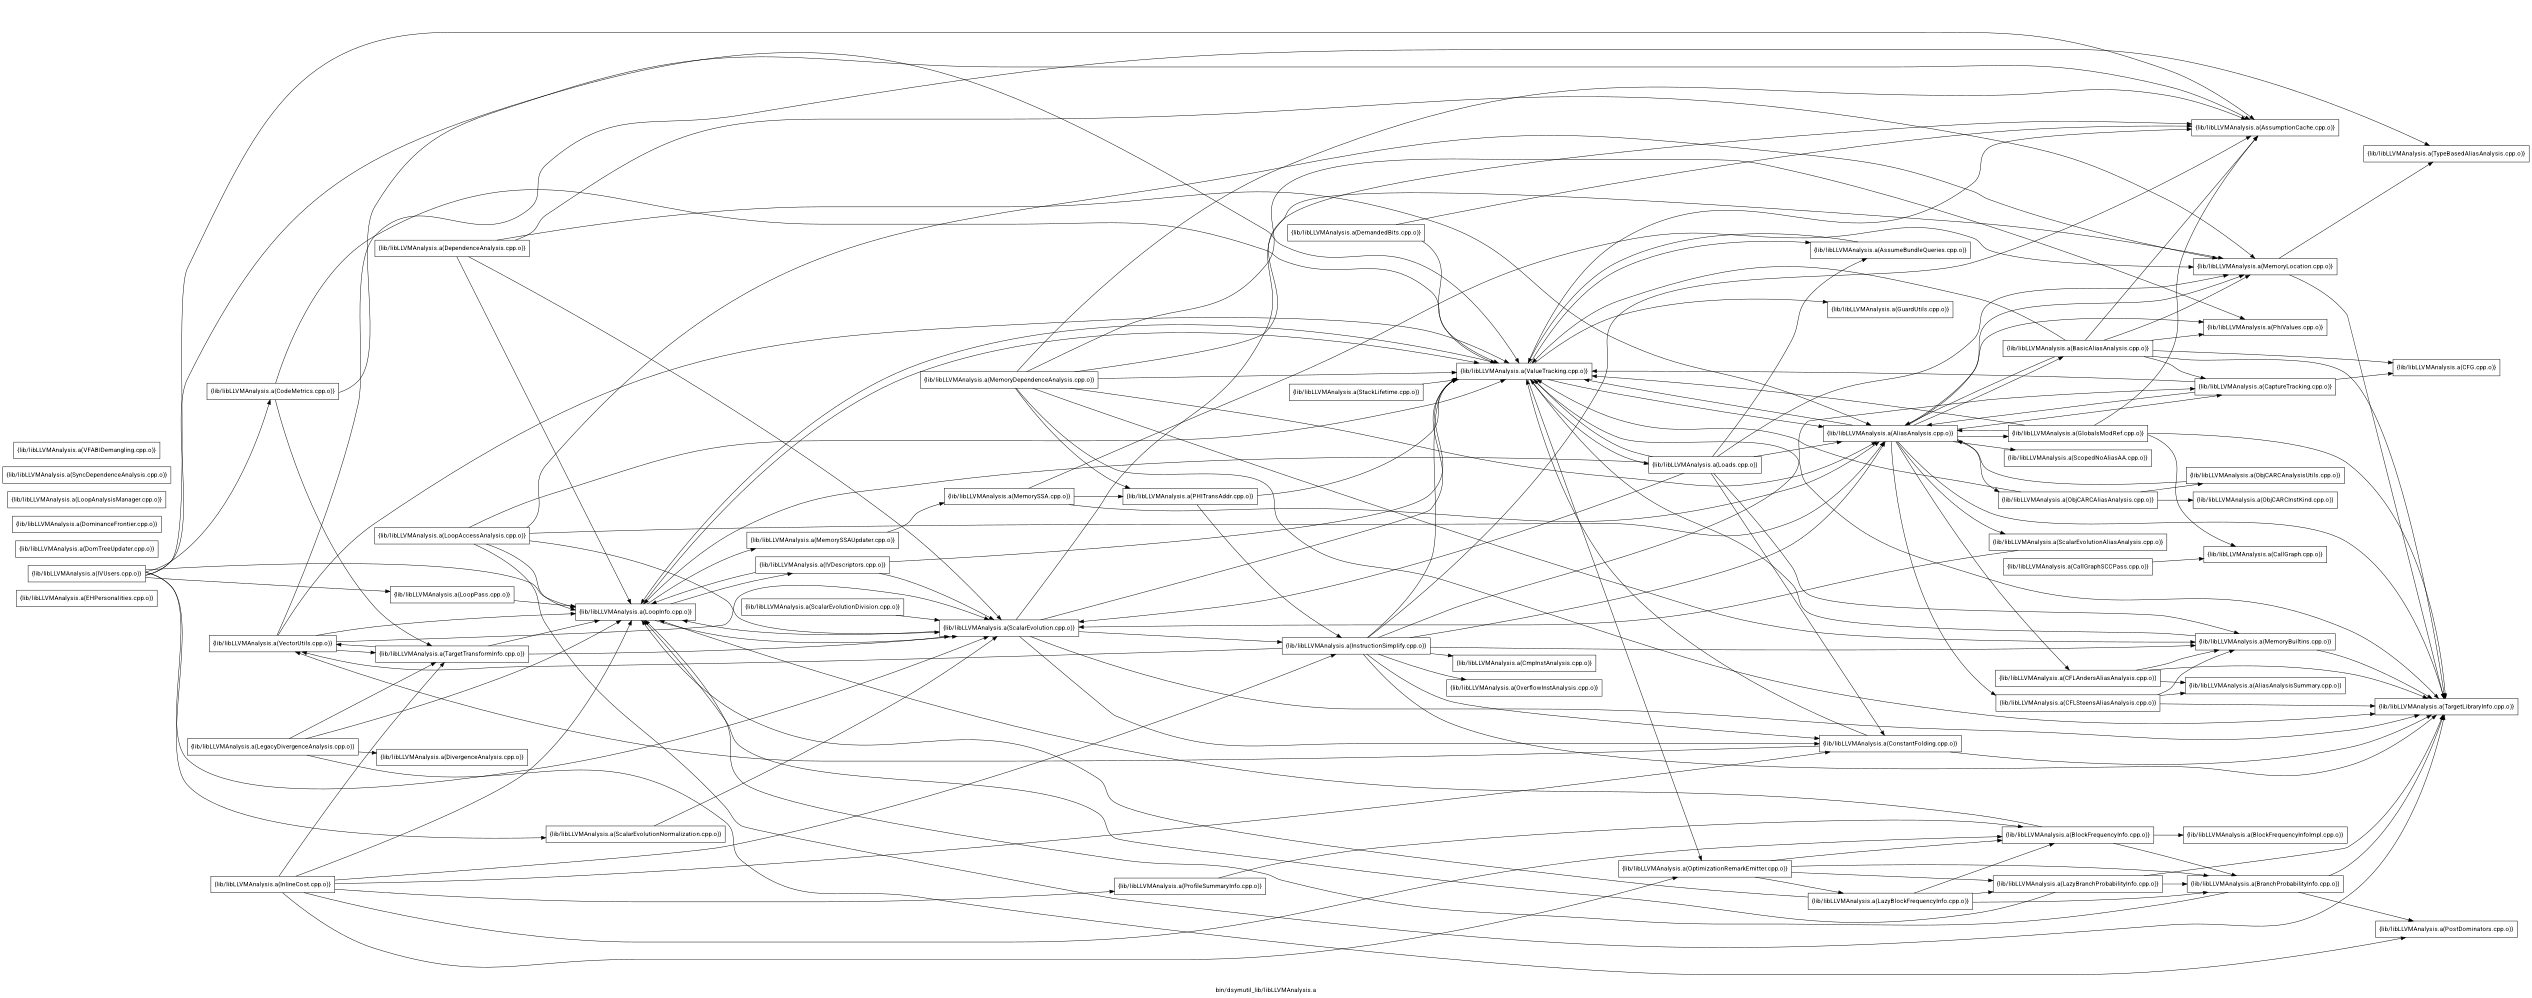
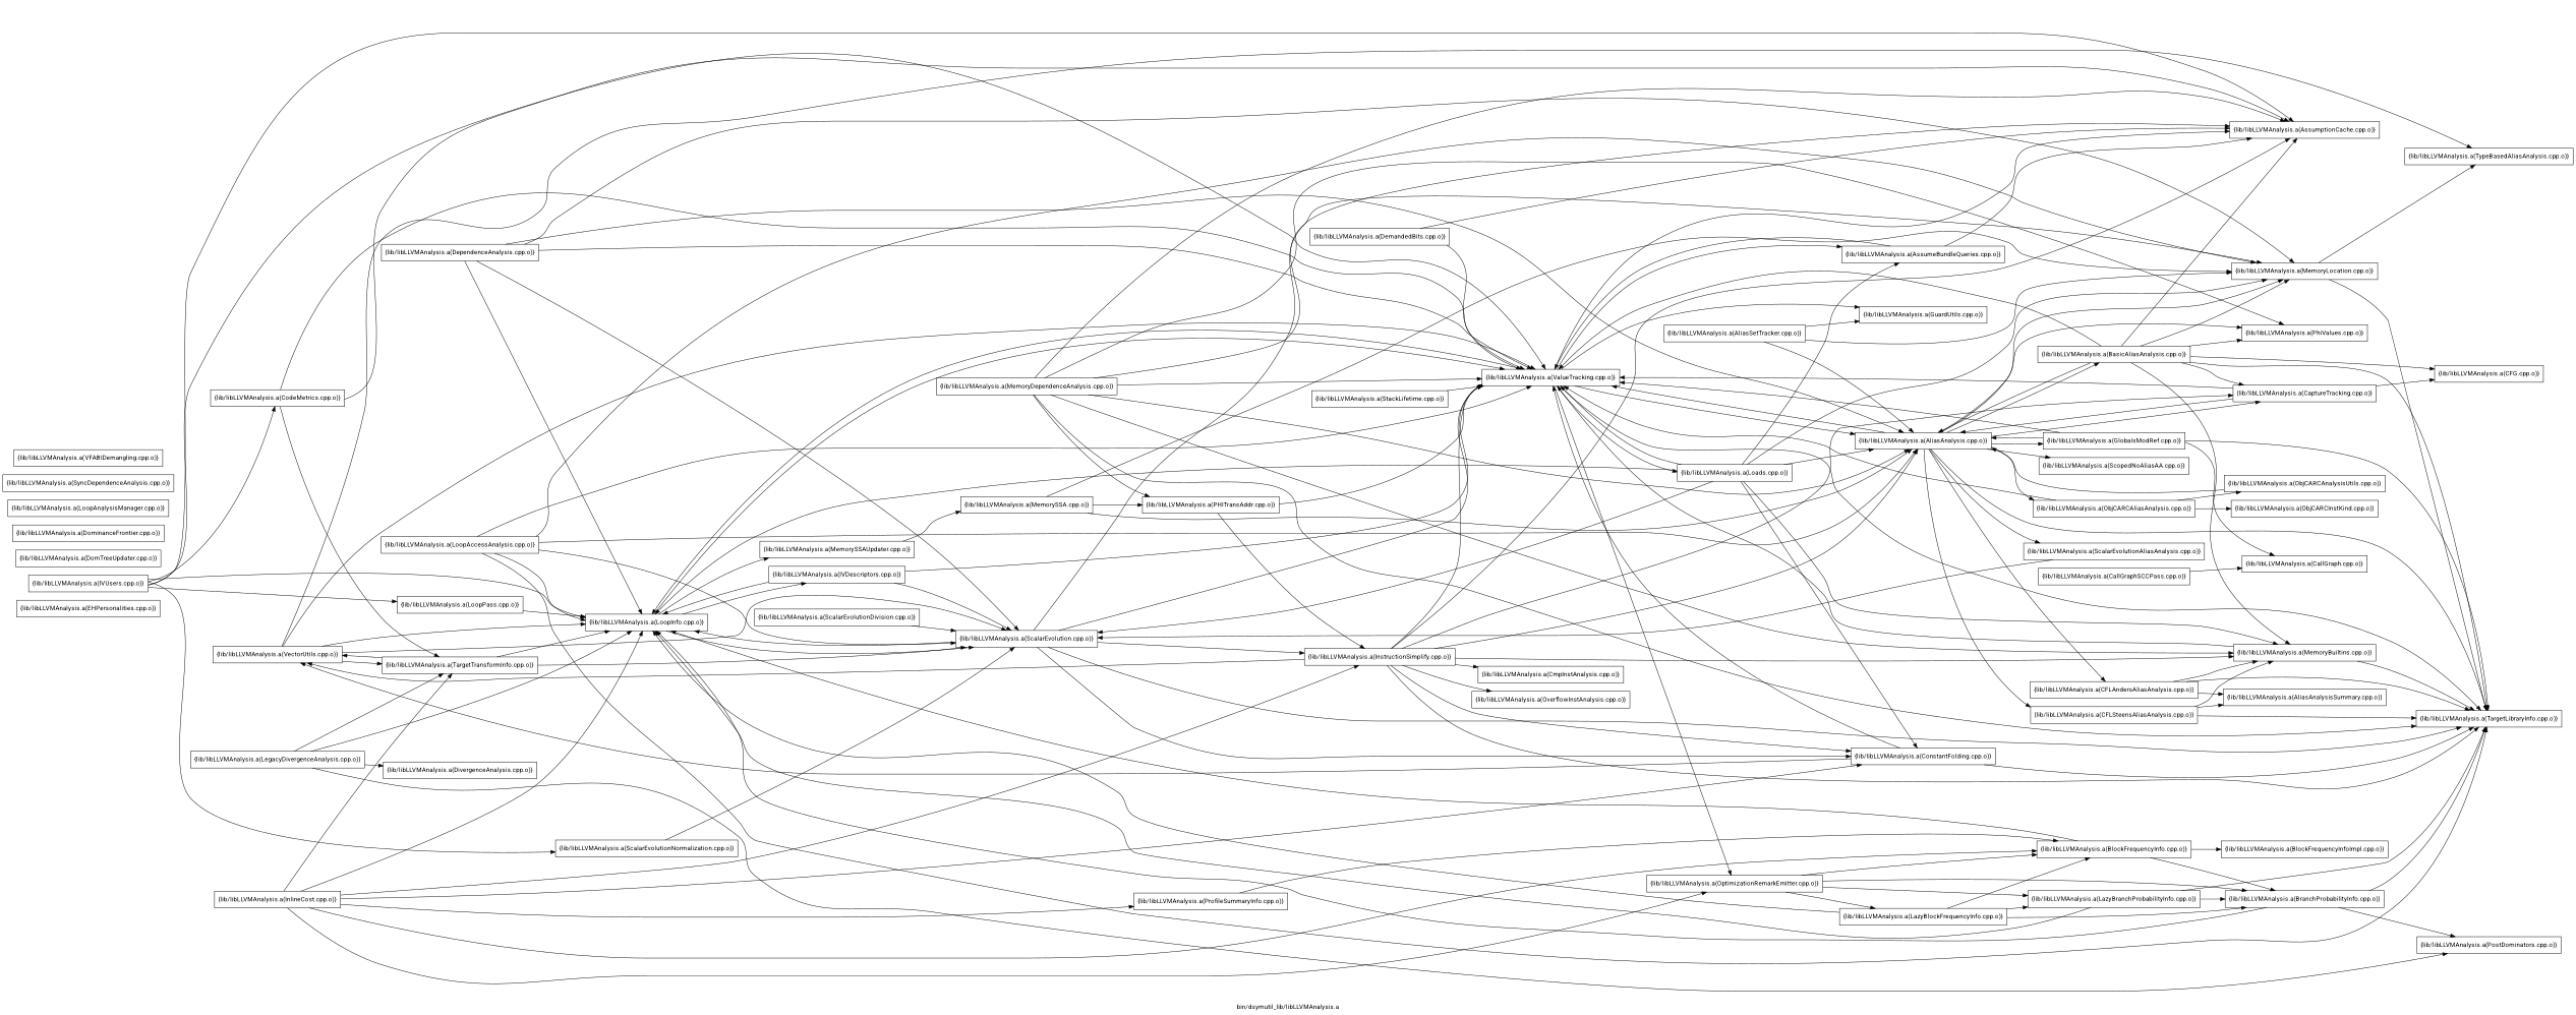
  digraph {
    fontname=Roboto
    label="bin/dsymutil_lib/libLLVMAnalysis.a"
    rankdir=LR
    node [fontname=Roboto group=0 shape=box]
    edge [fontname=Roboto]
    n1 [label="{lib/libLLVMAnalysis.a(EHPersonalities.cpp.o)}"]
    n2 [label="{lib/libLLVMAnalysis.a(VectorUtils.cpp.o)}"]
    n3 [label="{lib/libLLVMAnalysis.a(LoopInfo.cpp.o)}"]
    n4 [label="{lib/libLLVMAnalysis.a(ScalarEvolution.cpp.o)}"]
    n5 [label="{lib/libLLVMAnalysis.a(TargetTransformInfo.cpp.o)}"]
    n6 [label="{lib/libLLVMAnalysis.a(TypeBasedAliasAnalysis.cpp.o)}"]
    n7 [label="{lib/libLLVMAnalysis.a(ValueTracking.cpp.o)}"]
    n8 [label="{lib/libLLVMAnalysis.a(IVDescriptors.cpp.o)}"]
    n9 [label="{lib/libLLVMAnalysis.a(MemorySSAUpdater.cpp.o)}"]
    n10 [label="{lib/libLLVMAnalysis.a(AssumptionCache.cpp.o)}"]
    n11 [label="{lib/libLLVMAnalysis.a(TargetLibraryInfo.cpp.o)}"]
    n12 [label="{lib/libLLVMAnalysis.a(ConstantFolding.cpp.o)}"]
    n13 [label="{lib/libLLVMAnalysis.a(InstructionSimplify.cpp.o)}"]
    n14 [label="{lib/libLLVMAnalysis.a(AliasAnalysis.cpp.o)}"]
    n15 [label="{lib/libLLVMAnalysis.a(AssumeBundleQueries.cpp.o)}"]
    n16 [label="{lib/libLLVMAnalysis.a(GuardUtils.cpp.o)}"]
    n17 [label="{lib/libLLVMAnalysis.a(Loads.cpp.o)}"]
    n18 [label="{lib/libLLVMAnalysis.a(OptimizationRemarkEmitter.cpp.o)}"]
    n19 [label="{lib/libLLVMAnalysis.a(MemorySSA.cpp.o)}"]
    n20 [label="{lib/libLLVMAnalysis.a(CaptureTracking.cpp.o)}"]
    n21 [label="{lib/libLLVMAnalysis.a(MemoryBuiltins.cpp.o)}"]
    n22 [label="{lib/libLLVMAnalysis.a(CmpInstAnalysis.cpp.o)}"]
    n23 [label="{lib/libLLVMAnalysis.a(OverflowInstAnalysis.cpp.o)}"]
    n24 [label="{lib/libLLVMAnalysis.a(BasicAliasAnalysis.cpp.o)}"]
    n25 [label="{lib/libLLVMAnalysis.a(CFLAndersAliasAnalysis.cpp.o)}"]
    n26 [label="{lib/libLLVMAnalysis.a(CFLSteensAliasAnalysis.cpp.o)}"]
    n27 [label="{lib/libLLVMAnalysis.a(GlobalsModRef.cpp.o)}"]
    n28 [label="{lib/libLLVMAnalysis.a(MemoryLocation.cpp.o)}"]
    n29 [label="{lib/libLLVMAnalysis.a(ObjCARCAliasAnalysis.cpp.o)}"]
    n30 [label="{lib/libLLVMAnalysis.a(ScalarEvolutionAliasAnalysis.cpp.o)}"]
    n31 [label="{lib/libLLVMAnalysis.a(ScopedNoAliasAA.cpp.o)}"]
    n32 [label="{lib/libLLVMAnalysis.a(PhiValues.cpp.o)}"]
    n33 [label="{lib/libLLVMAnalysis.a(BlockFrequencyInfo.cpp.o)}"]
    n34 [label="{lib/libLLVMAnalysis.a(BranchProbabilityInfo.cpp.o)}"]
    n35 [label="{lib/libLLVMAnalysis.a(LazyBlockFrequencyInfo.cpp.o)}"]
    n36 [label="{lib/libLLVMAnalysis.a(LazyBranchProbabilityInfo.cpp.o)}"]
    n37 [label="{lib/libLLVMAnalysis.a(CFG.cpp.o)}"]
    n38 [label="{lib/libLLVMAnalysis.a(AliasAnalysisSummary.cpp.o)}"]
    n39 [label="{lib/libLLVMAnalysis.a(CallGraph.cpp.o)}"]
    n40 [label="{lib/libLLVMAnalysis.a(ObjCARCInstKind.cpp.o)}"]
    n41 [label="{lib/libLLVMAnalysis.a(ObjCARCAnalysisUtils.cpp.o)}"]
    n42 [label="{lib/libLLVMAnalysis.a(ProfileSummaryInfo.cpp.o)}"]
    n43 [label="{lib/libLLVMAnalysis.a(BlockFrequencyInfoImpl.cpp.o)}"]
    n44 [label="{lib/libLLVMAnalysis.a(PostDominators.cpp.o)}"]
    n45 [label="{lib/libLLVMAnalysis.a(DomTreeUpdater.cpp.o)}"]
    n46 [label="{lib/libLLVMAnalysis.a(PHITransAddr.cpp.o)}"]
    n47 [label="{lib/libLLVMAnalysis.a(DominanceFrontier.cpp.o)}"]
    n48 [label="{lib/libLLVMAnalysis.a(IVUsers.cpp.o)}"]
    n49 [label="{lib/libLLVMAnalysis.a(CodeMetrics.cpp.o)}"]
    n50 [label="{lib/libLLVMAnalysis.a(LoopPass.cpp.o)}"]
    n51 [label="{lib/libLLVMAnalysis.a(ScalarEvolutionNormalization.cpp.o)}"]
    n52 [label="{lib/libLLVMAnalysis.a(MemoryDependenceAnalysis.cpp.o)}"]
    n53 [label="{lib/libLLVMAnalysis.a(CallGraphSCCPass.cpp.o)}"]
    n54 [label="{lib/libLLVMAnalysis.a(InlineCost.cpp.o)}"]
    n55 [label="{lib/libLLVMAnalysis.a(StackLifetime.cpp.o)}"]
    n56 [label="{lib/libLLVMAnalysis.a(DemandedBits.cpp.o)}"]
    n57 [label="{lib/libLLVMAnalysis.a(LoopAccessAnalysis.cpp.o)}"]
    n58 [label="{lib/libLLVMAnalysis.a(LegacyDivergenceAnalysis.cpp.o)}"]
    n59 [label="{lib/libLLVMAnalysis.a(DivergenceAnalysis.cpp.o)}"]
    n60 [label="{lib/libLLVMAnalysis.a(DependenceAnalysis.cpp.o)}"]
+   n61 [label="{lib/libLLVMAnalysis.a(AliasSetTracker.cpp.o)}"]
    n62 [label="{lib/libLLVMAnalysis.a(LoopAnalysisManager.cpp.o)}"]
    n63 [label="{lib/libLLVMAnalysis.a(ScalarEvolutionDivision.cpp.o)}"]
    n64 [label="{lib/libLLVMAnalysis.a(SyncDependenceAnalysis.cpp.o)}"]
    n65 [label="{lib/libLLVMAnalysis.a(VFABIDemangling.cpp.o)}"]
    n2 -> n3
    n2 -> n4
    n2 -> n5
    n2 -> n6
    n2 -> n7
    n3 -> n4
    n3 -> n7
    n3 -> n8
    n3 -> n9
    n4 -> n3
    n4 -> n7
    n4 -> n10
    n4 -> n11
    n4 -> n12
    n4 -> n13
    n5 -> n2
    n5 -> n3
    n5 -> n4
    n7 -> n3
    n7 -> n10
    n7 -> n11
    n7 -> n14
    n7 -> n15
    n7 -> n16
    n7 -> n17
    n7 -> n18
    n8 -> n3
    n8 -> n4
    n8 -> n7
    n9 -> n19
    n12 -> n2
    n12 -> n7
    n12 -> n11
    n13 -> n2
    n13 -> n7
    n13 -> n10
    n13 -> n11
    n13 -> n12
    n13 -> n14
    n13 -> n20
    n13 -> n21
    n13 -> n22
    n13 -> n23
    n14 -> n7
    n14 -> n11
    n14 -> n20
    n14 -> n24
    n14 -> n25
    n14 -> n26
    n14 -> n27
    n14 -> n28
    n14 -> n29
    n14 -> n30
    n14 -> n31
    n14 -> n32
    n15 -> n7
-   n27 -> n10
+   n15 -> n10
    n17 -> n3
    n17 -> n4
    n17 -> n7
    n17 -> n12
    n17 -> n14
    n17 -> n15
    n17 -> n21
    n17 -> n28
    n18 -> n33
    n18 -> n34
    n18 -> n35
    n18 -> n36
    n19 -> n14
    n19 -> n28
    n19 -> n46
    n20 -> n7
    n20 -> n14
    n20 -> n37
    n21 -> n7
    n21 -> n11
    n24 -> n7
    n24 -> n10
    n24 -> n11
    n24 -> n14
    n24 -> n20
+   n24 -> n21
    n24 -> n28
    n24 -> n32
    n24 -> n37
    n25 -> n11
    n25 -> n21
    n25 -> n38
    n26 -> n11
    n26 -> n21
    n26 -> n38
    n27 -> n7
    n27 -> n11
    n27 -> n14
    n27 -> n39
    n28 -> n6
    n28 -> n11
    n29 -> n7
    n29 -> n40
    n29 -> n41
    n30 -> n4
    n33 -> n3
    n33 -> n34
    n33 -> n43
    n34 -> n3
    n34 -> n11
    n34 -> n44
    n35 -> n3
    n35 -> n33
    n35 -> n34
    n35 -> n36
    n36 -> n3
    n36 -> n11
    n36 -> n34
    n41 -> n14
    n42 -> n33
    n46 -> n7
    n46 -> n13
    n48 -> n3
-   n48 -> n4
    n48 -> n7
    n48 -> n10
    n48 -> n49
    n48 -> n50
    n48 -> n51
    n49 -> n5
    n49 -> n7
    n49 -> n10
    n50 -> n3
    n51 -> n4
    n52 -> n7
    n52 -> n10
    n52 -> n11
    n52 -> n14
    n52 -> n21
    n52 -> n28
    n52 -> n32
    n52 -> n46
    n53 -> n39
    n54 -> n3
    n54 -> n5
    n54 -> n12
    n54 -> n13
    n54 -> n18
    n54 -> n33
    n54 -> n42
    n55 -> n7
    n56 -> n7
    n56 -> n10
    n57 -> n3
    n57 -> n4
    n57 -> n7
    n57 -> n11
    n57 -> n14
    n57 -> n28
    n58 -> n3
    n58 -> n5
    n58 -> n44
    n58 -> n59
    n60 -> n3
    n60 -> n4
+   n60 -> n7
    n60 -> n14
    n60 -> n28
+   n61 -> n14
+   n61 -> n16
+   n61 -> n28
    n63 -> n4
  }
